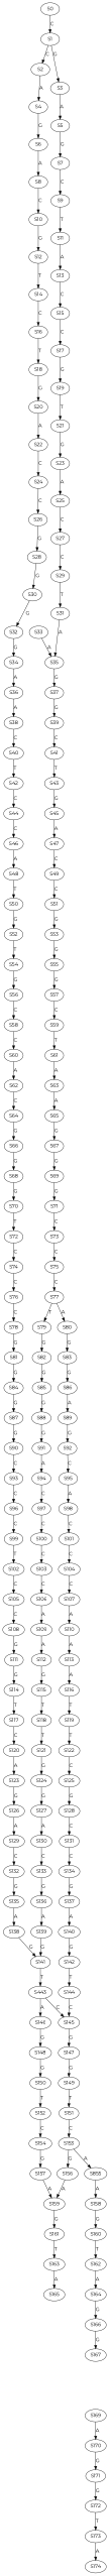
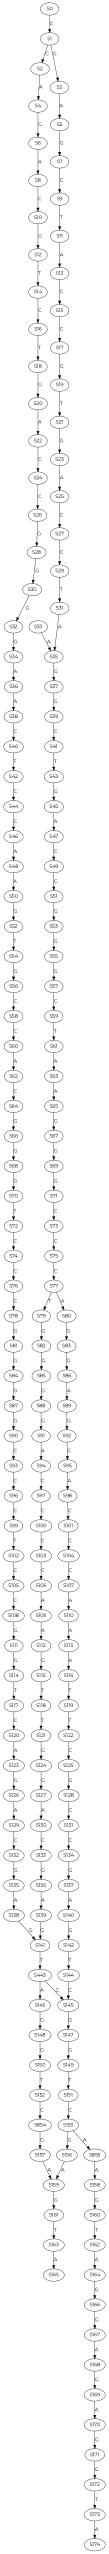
  strict digraph {
    fontname=Montserrat
    node [fontname=Montserrat]
    edge [fontname=Montserrat]
    S0
    S1
    S2
    S3
    S4
    S5
    S6
    S7
    S8
    S9
    S10
    S11
    S12
    S13
    S14
    S15
    S16
    S17
    S18
    S19
    S20
    S21
    S22
    S23
    S24
    S25
    S26
    S27
    S28
    S29
    S30
    S31
    S32
    S35
    S34
    S33
    S36
    S37
    S38
    S39
    S40
    S41
    S42
    S43
    S44
    S45
    S46
    S47
    S48
    S49
    S50
    S51
    S52
    S53
    S54
    S55
    S56
    S57
    S58
    S59
    S60
    S61
    S62
    S63
    S64
    S65
    S66
    S67
    S68
    S69
    S70
    S71
    S72
    S73
    S74
    S75
    S76
    S77
    S78
    S79
    S80
    S81
    S82
    S83
    S84
    S85
    S86
    S87
    S88
    S89
    S90
    S91
    S92
    S93
    S94
    S95
    S96
    S97
    S98
    S99
    S100
    S101
    S102
    S103
    S104
    S105
    S106
    S107
    S108
    S109
    S110
    S111
    S112
    S113
    S114
    S115
    S116
    S117
    S118
    S119
    S120
    S121
    S122
    S123
    S124
    S125
    S126
    S127
    S128
    S129
    S130
    S131
    S132
    S133
    S134
    S135
    S136
    S137
    S138
    S139
    S140
    S141
    S142
    n144 [label=S443]
    S144
    S145
    S146
    S147
    S148
    S149
    S150
    S151
    S152
    S153
-   S154
+   S154 [label=S854]
    n156 [label=S855]
    S156
    S157
    S158
    S159
    S160
    S161
    S162
    S163
    S164
    S165
    S166
    S167
+   S168
    S169
    S170
    S171
    S172
    S173
    S174
    S0 -> S1 [label=C]
    S1 -> S2 [label=C]
    S1 -> S3 [label=G]
    S2 -> S4 [label=A]
    S3 -> S5 [label=A]
    S4 -> S6 [label=G]
    S5 -> S7 [label=G]
    S6 -> S8 [label=A]
    S7 -> S9 [label=C]
    S8 -> S10 [label=C]
    S9 -> S11 [label=T]
    S10 -> S12 [label=G]
    S11 -> S13 [label=A]
    S12 -> S14 [label=T]
    S13 -> S15 [label=C]
    S14 -> S16 [label=C]
    S15 -> S17 [label=C]
    S16 -> S18 [label=T]
    S17 -> S19 [label=G]
    S18 -> S20 [label=G]
    S19 -> S21 [label=T]
    S20 -> S22 [label=A]
    S21 -> S23 [label=G]
    S22 -> S24 [label=C]
    S23 -> S25 [label=A]
    S24 -> S26 [label=C]
    S25 -> S27 [label=C]
    S26 -> S28 [label=G]
    S27 -> S29 [label=C]
    S28 -> S30 [label=G]
    S29 -> S31 [label=T]
    S30 -> S32 [label=G]
    S31 -> S35 [label=A]
    S32 -> S34 [label=G]
    S35 -> S37 [label=G]
    S34 -> S36 [label=A]
    S33 -> S35 [label=A]
    S36 -> S38 [label=A]
    S37 -> S39 [label=G]
    S38 -> S40 [label=C]
    S39 -> S41 [label=C]
    S40 -> S42 [label=T]
    S41 -> S43 [label=T]
    S42 -> S44 [label=C]
    S43 -> S45 [label=G]
    S44 -> S46 [label=C]
    S45 -> S47 [label=A]
    S46 -> S48 [label=A]
    S47 -> S49 [label=C]
-   S48 -> S50 [label=T]
+   S48 -> S50 [label=A]
    S49 -> S51 [label=C]
    S50 -> S52 [label=G]
    S51 -> S53 [label=G]
    S52 -> S54 [label=T]
    S53 -> S55 [label=G]
    S54 -> S56 [label=G]
    S55 -> S57 [label=G]
    S56 -> S58 [label=C]
    S57 -> S59 [label=C]
    S58 -> S60 [label=C]
    S59 -> S61 [label=T]
    S60 -> S62 [label=A]
    S61 -> S63 [label=A]
    S62 -> S64 [label=C]
    S63 -> S65 [label=A]
    S64 -> S66 [label=G]
    S65 -> S67 [label=G]
    S66 -> S68 [label=G]
    S67 -> S69 [label=G]
    S68 -> S70 [label=G]
    S69 -> S71 [label=G]
    S70 -> S72 [label=T]
    S71 -> S73 [label=C]
    S72 -> S74 [label=C]
    S73 -> S75 [label=C]
    S74 -> S76 [label=C]
    S75 -> S77 [label=C]
    S76 -> S78 [label=C]
    S77 -> S79 [label=T]
    S77 -> S80 [label=A]
    S78 -> S81 [label=G]
    S79 -> S82 [label=G]
    S80 -> S83 [label=G]
    S81 -> S84 [label=G]
    S82 -> S85 [label=G]
    S83 -> S86 [label=G]
    S84 -> S87 [label=G]
    S85 -> S88 [label=G]
    S86 -> S89 [label=A]
    S87 -> S90 [label=G]
    S88 -> S91 [label=G]
    S89 -> S92 [label=G]
    S90 -> S93 [label=C]
    S91 -> S94 [label=A]
    S92 -> S95 [label=C]
    S93 -> S96 [label=C]
    S94 -> S97 [label=C]
    S95 -> S98 [label=A]
    S96 -> S99 [label=C]
    S97 -> S100 [label=C]
    S98 -> S101 [label=C]
    S99 -> S102 [label=T]
    S100 -> S103 [label=C]
    S101 -> S104 [label=C]
    S102 -> S105 [label=C]
    S103 -> S106 [label=C]
    S104 -> S107 [label=C]
    S105 -> S108 [label=C]
    S106 -> S109 [label=A]
    S107 -> S110 [label=A]
    S108 -> S111 [label=G]
    S109 -> S112 [label=A]
    S110 -> S113 [label=A]
    S111 -> S114 [label=G]
    S112 -> S115 [label=G]
    S113 -> S116 [label=A]
    S114 -> S117 [label=T]
    S115 -> S118 [label=T]
    S116 -> S119 [label=T]
    S117 -> S120 [label=C]
    S118 -> S121 [label=T]
    S119 -> S122 [label=T]
    S120 -> S123 [label=A]
    S121 -> S124 [label=G]
    S122 -> S125 [label=C]
    S123 -> S126 [label=G]
    S124 -> S127 [label=G]
    S125 -> S128 [label=G]
    S126 -> S129 [label=A]
    S127 -> S130 [label=A]
    S128 -> S131 [label=C]
    S129 -> S132 [label=C]
    S130 -> S133 [label=C]
    S131 -> S134 [label=C]
    S132 -> S135 [label=G]
    S133 -> S136 [label=G]
    S134 -> S137 [label=G]
    S135 -> S138 [label=A]
    S136 -> S139 [label=A]
    S137 -> S140 [label=A]
    S138 -> S141 [label=G]
    S139 -> S141 [label=G]
    S140 -> S142 [label=G]
    S141 -> n144 [label=T]
    S142 -> S144 [label=T]
    n144 -> S145 [label=C]
    n144 -> S146 [label=A]
    S144 -> S145 [label=C]
    S145 -> S147 [label=G]
    S146 -> S148 [label=G]
    S147 -> S149 [label=G]
    S148 -> S150 [label=G]
    S149 -> S151 [label=T]
    S150 -> S152 [label=T]
    S151 -> S153 [label=C]
    S152 -> S154 [label=C]
    S153 -> n156 [label=A]
    S153 -> S156 [label=G]
    S154 -> S157 [label=G]
    n156 -> S158 [label=A]
    S156 -> S159 [label=A]
    S157 -> S159 [label=A]
    S158 -> S160 [label=G]
    S159 -> S161 [label=G]
    S160 -> S162 [label=T]
    S161 -> S163 [label=T]
    S162 -> S164 [label=A]
    S163 -> S165 [label=A]
    S164 -> S166 [label=G]
    S166 -> S167 [label=G]
+   S167 -> S168 [label=A]
+   S168 -> S169 [label=G]
    S169 -> S170 [label=A]
    S170 -> S171 [label=G]
    S171 -> S172 [label=G]
    S172 -> S173 [label=T]
    S173 -> S174 [label=A]
  }
